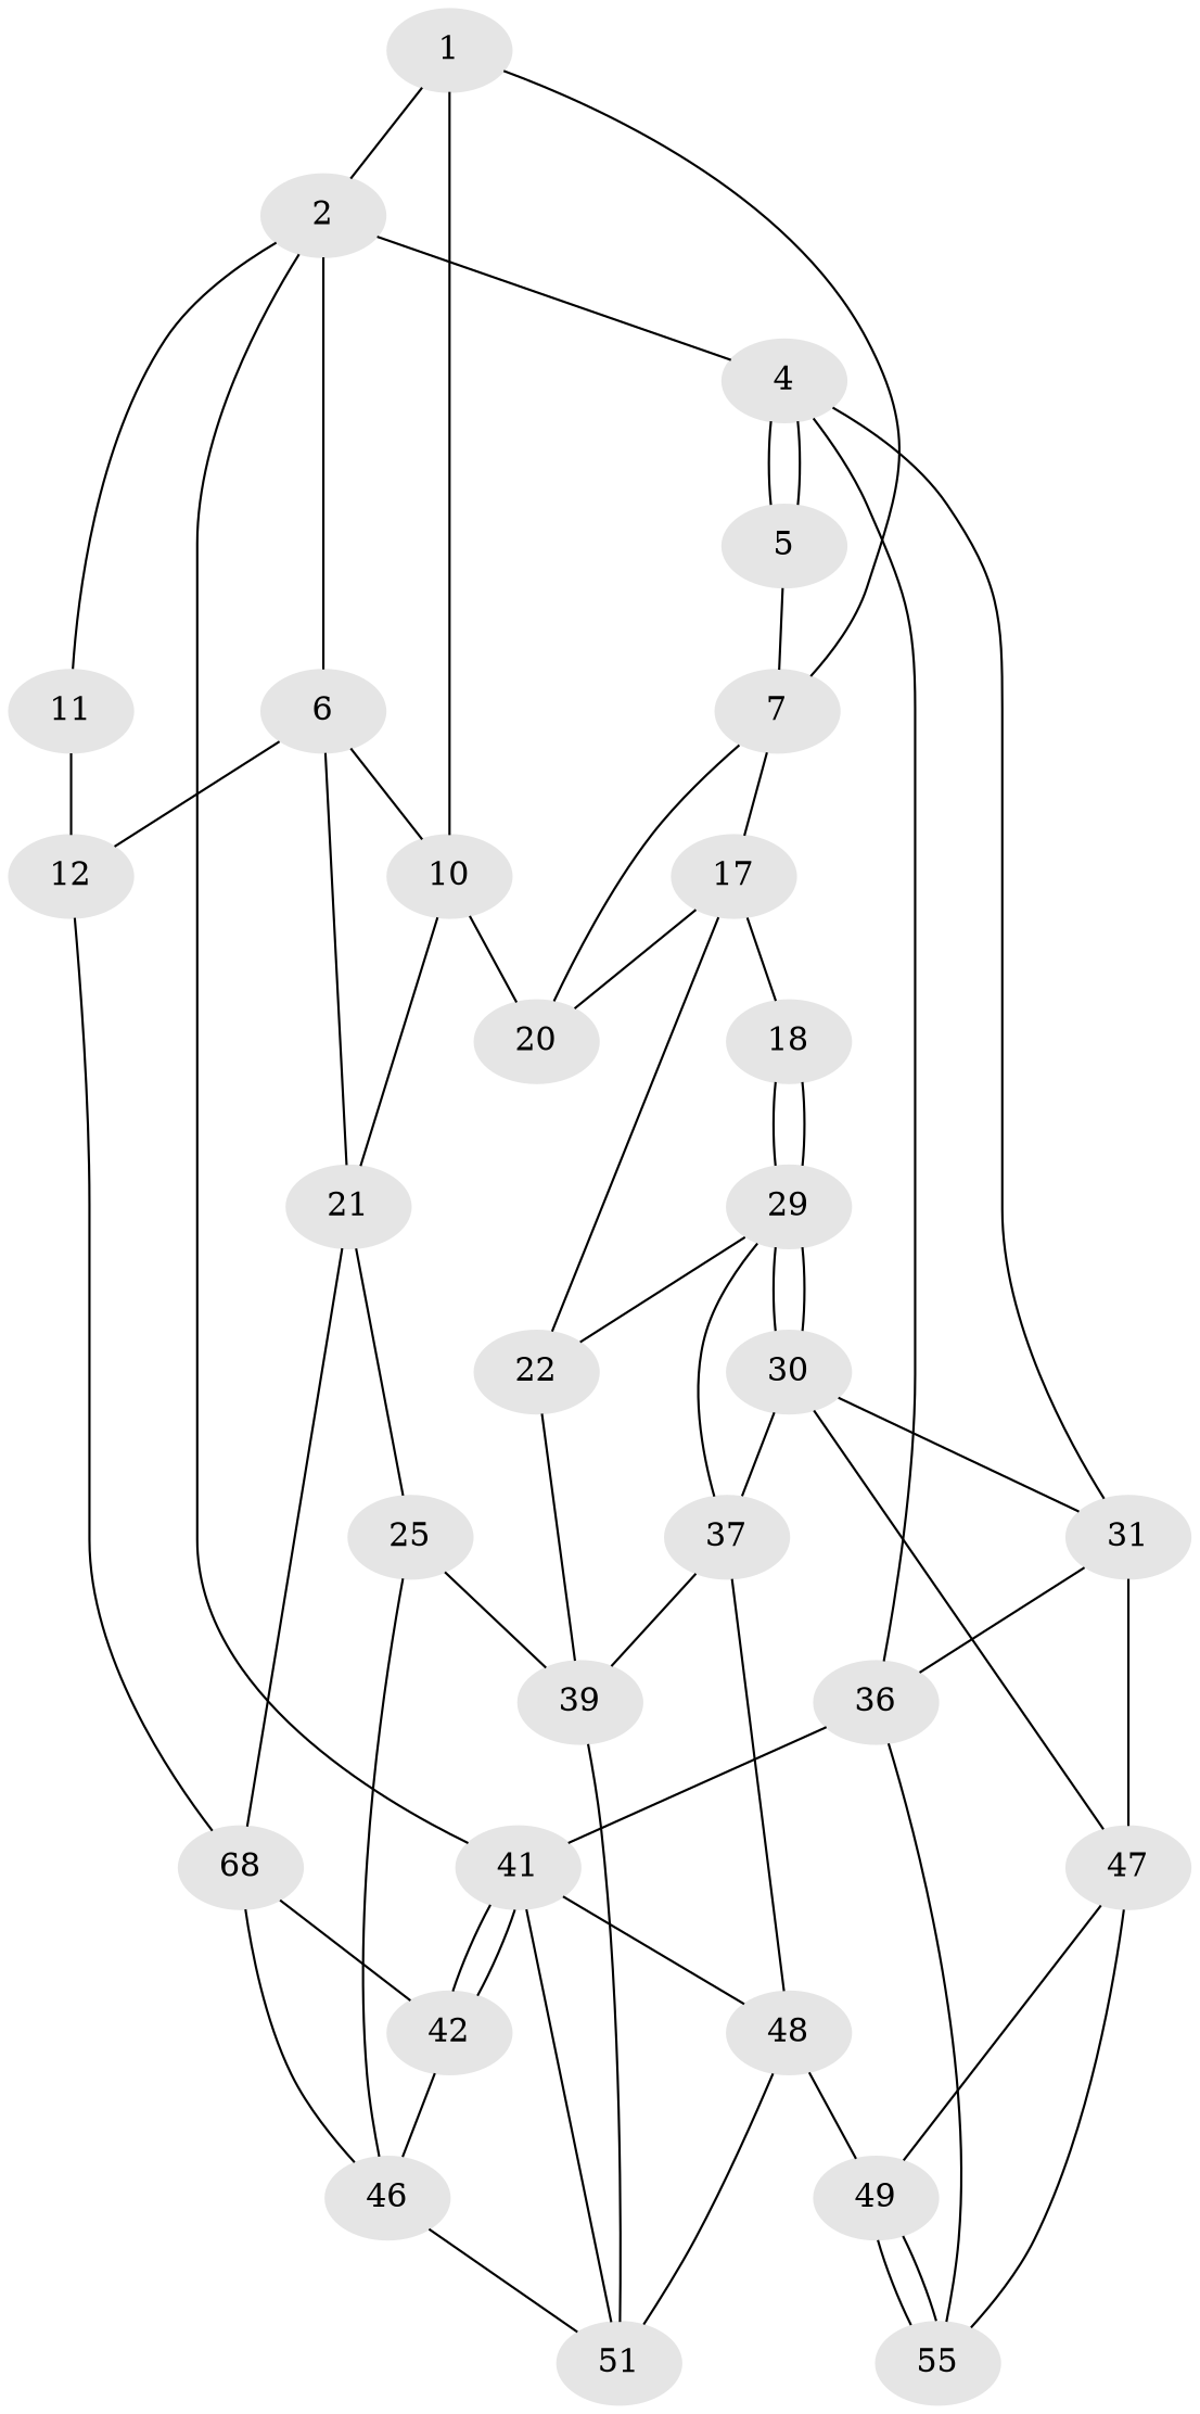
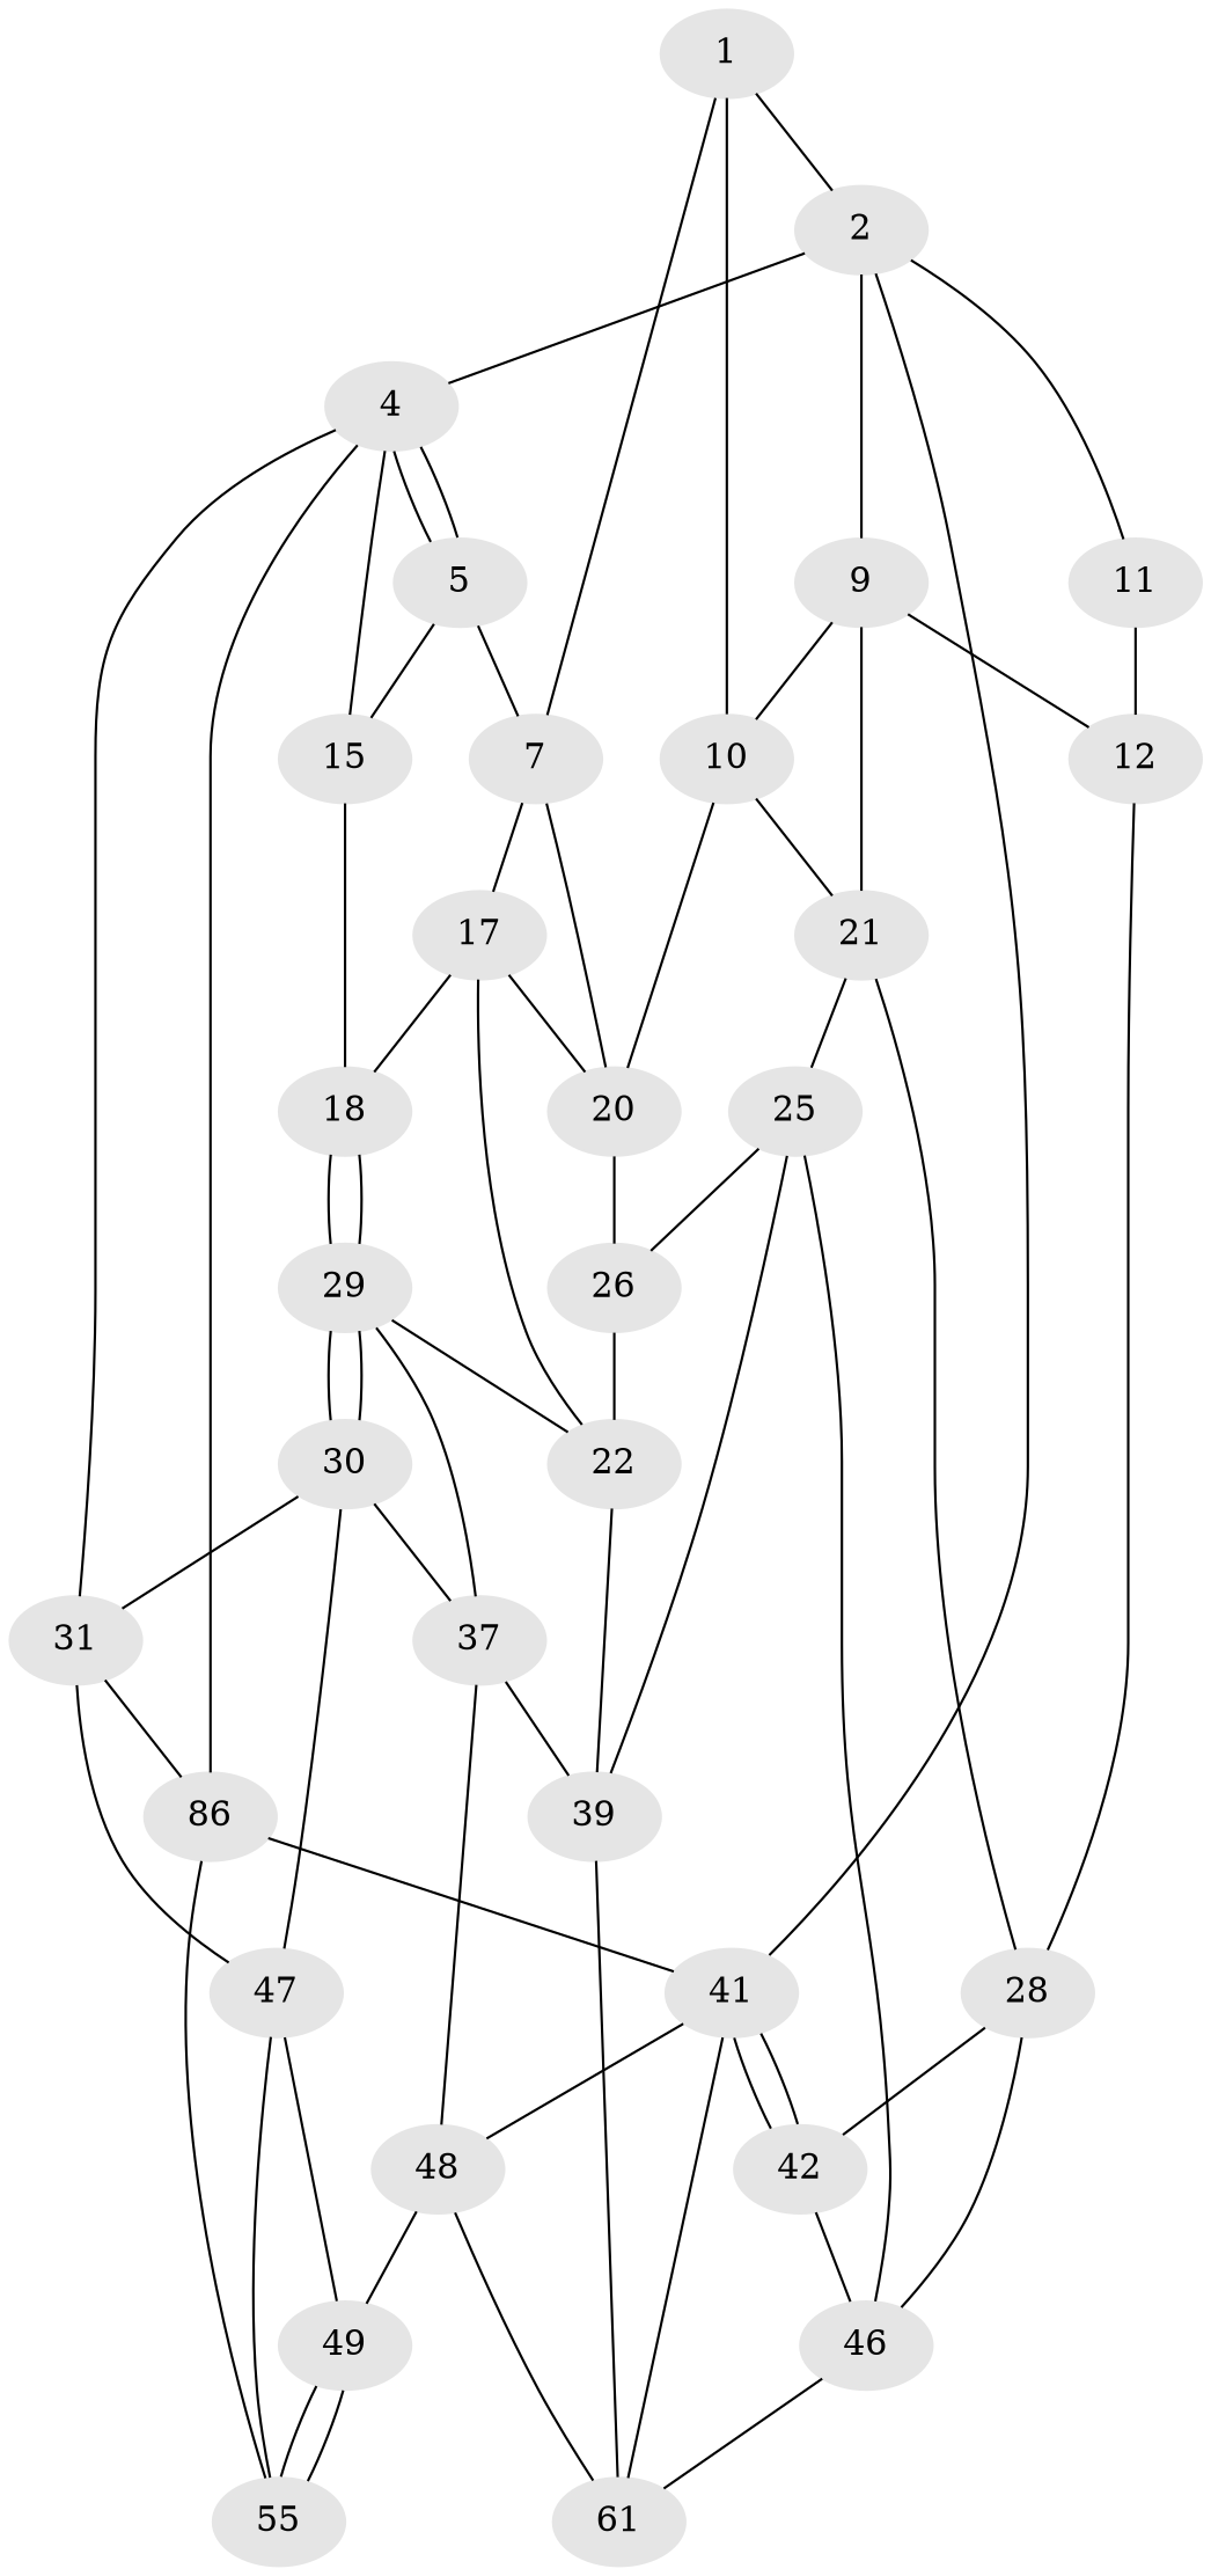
  graph {
    node [color=gray90 style=filled]
    1 [super="+6"]
    2 [super="+3"]
    7 [super="+16"]
    10 [super="+19"]
    4 [super="+14"]
-   9 [super="+13" label=6]
+   9 [super="+13"]
    11
    41 [super="+54"]
    17 [super="+23"]
    20 [super="+22"]
    21 [super="+24"]
    5 [super="+8"]
+   15
    31 [super="+35"]
-   36
+   36 [label=86]
    12 [super="+27"]
    42
    48
-   51 [super="+52"]
+   51 [super="+52" label=61]
    18
    47 [super="+50"]
    55 [super="+56"]
    n23 [label=22 super="+34"]
-   28 [super="+43" label=68]
+   26
+   28 [super="+43"]
    25 [super="+44"]
    46 [super="+53"]
    29 [super="+33"]
    39 [super="+45"]
    30 [super="+38"]
    37 [super="+40"]
    49
    1 -- 2
    1 -- 7
    1 -- 10
    2 -- 4
    2 -- 9
    2 -- 11
    2 -- 41
    7 -- 17
    7 -- 20
    10 -- 20
    10 -- 21
    4 -- 5
    4 -- 5
+   4 -- 15
    4 -- 31
    4 -- 36
    9 -- 10
    9 -- 21
    9 -- 12
    11 -- 12 [weight=2]
    41 -- 42
    41 -- 42
    41 -- 48
    41 -- 51
    17 -- 20
    17 -- 18
    17 -- n23
+   20 -- 26
    21 -- 28
    21 -- 25
    5 -- 7
+   5 -- 15
+   15 -- 18
    31 -- 36
    31 -- 47
    36 -- 41
    36 -- 55
    12 -- 28
    42 -- 46
    48 -- 51
    48 -- 49
    18 -- 29
    18 -- 29
    47 -- 55
    47 -- 49
    n23 -- 39
+   26 -- n23
    28 -- 42
    28 -- 46
+   25 -- 26
    25 -- 46
    25 -- 39
    46 -- 51
    29 -- n23
    29 -- 30
    29 -- 30
    29 -- 37
    39 -- 51
    30 -- 31
    30 -- 47
    30 -- 37
    37 -- 48
    37 -- 39
    49 -- 55
    49 -- 55
  }
